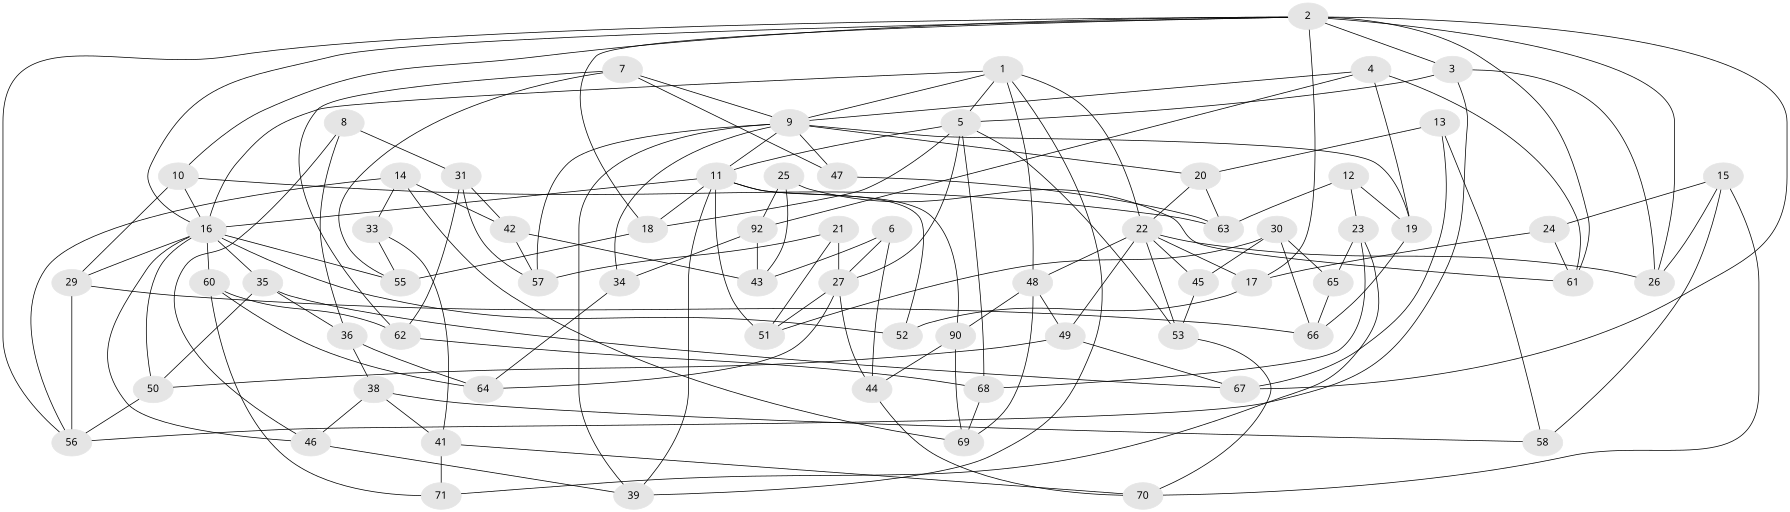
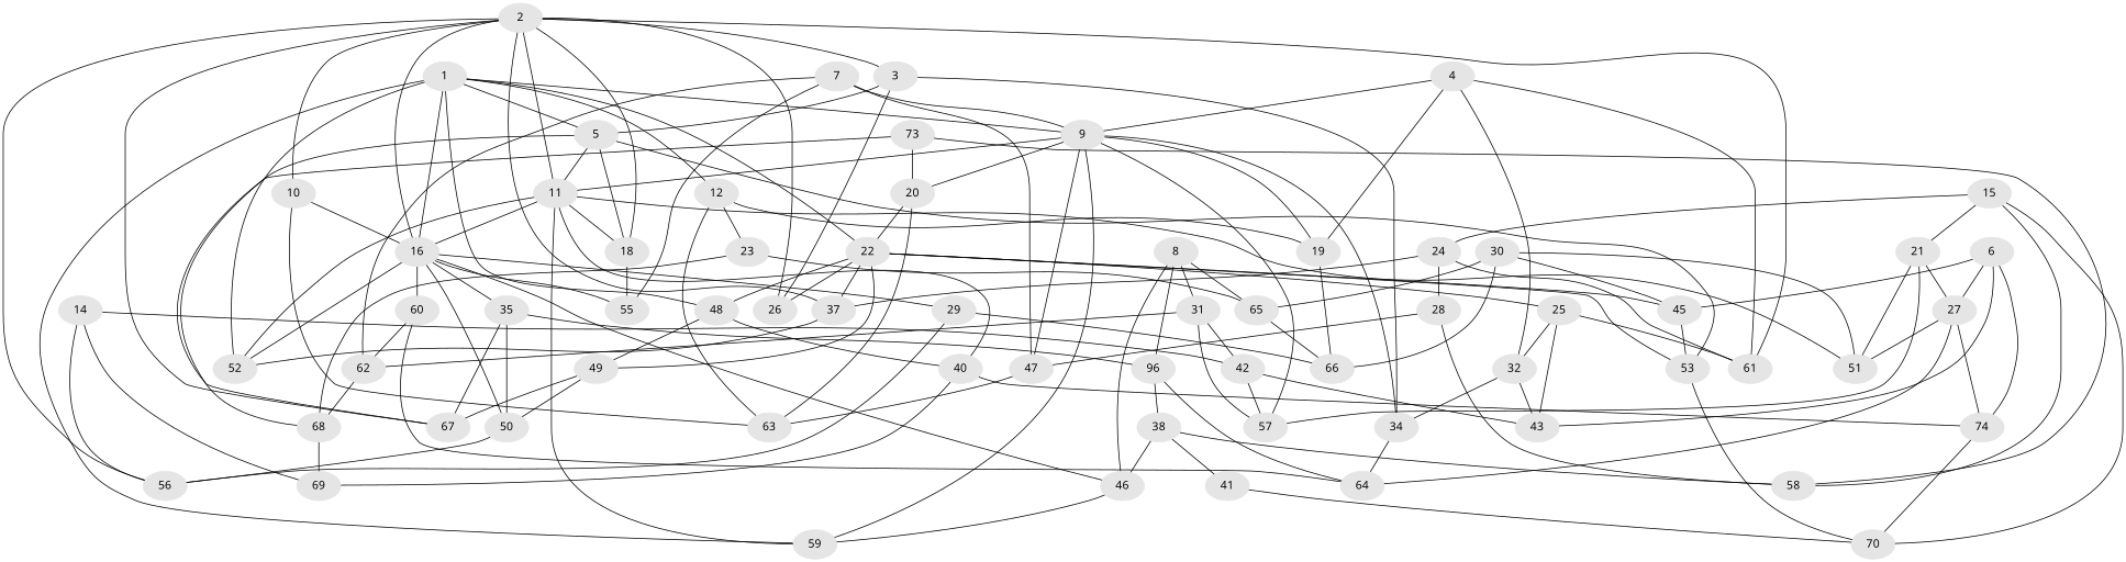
  graph {
    fontname="Noto Sans"
    node [color=gray90 fontname="Noto Sans" style=filled]
    edge [fontname="Noto Sans" weight=1.0]
    1
    5
    9
    12
    16
    22
    48
    52
-   59 [label=39]
+   59
    11
    18
    27
    53
    68
    34
    19
    47
    20
    57
    63
    23
    55
    46
    29
    35
    50
    60
    26
-   37 [label=17]
+   37
    45
    25
    49
-   40 [label=90]
+   40
    69
    2
    3
    10
    56
    61
    67
    51
    64
    4
-   32 [label=92]
+   32
    66
    43
-   44
+   44 [label=74]
    70
    6
    7
    62
    8
    31
-   36
+   36 [label=96]
    65
    42
    38
-   71
-   13
+   13 [label=73]
    58
    14
-   33
    41
    15
    21
    24
+   28
    30
    1 -- 5
    1 -- 9
+   1 -- 12
    1 -- 16
    1 -- 22
    1 -- 48
+   1 -- 52
    1 -- 59
    5 -- 11
    5 -- 18
-   5 -- 27 [weight=3.0]
    5 -- 53
    5 -- 68
    9 -- 59
    9 -- 11
    9 -- 34
    9 -- 19
    9 -- 47
    9 -- 20
    9 -- 57
    12 -- 19
    12 -- 63
    12 -- 23
    16 -- 52
    16 -- 55
    16 -- 46
    16 -- 29
    16 -- 35
    16 -- 50
    16 -- 60
    22 -- 48
    22 -- 53
    22 -- 26
    22 -- 37
    22 -- 45
+   22 -- 25
    22 -- 49
    48 -- 49
    48 -- 40
-   48 -- 69
    11 -- 16 [weight=2.0]
    11 -- 52
    11 -- 59
    11 -- 18
    11 -- 40
    11 -- 51
    18 -- 55
    27 -- 51
    27 -- 64
    27 -- 44
    53 -- 70
    68 -- 69
    34 -- 64
    19 -- 66
    47 -- 63
    20 -- 22
    20 -- 63
    23 -- 68
    23 -- 65
-   23 -- 71
    46 -- 59
    29 -- 56
    29 -- 66
    35 -- 50
    35 -- 67
    35 -- 36
    50 -- 56
    60 -- 64
    60 -- 62
-   60 -- 71
    37 -- 52
    45 -- 53
    25 -- 61
    25 -- 32
    25 -- 43
    49 -- 50
    49 -- 67
    40 -- 69
    40 -- 44
    2 -- 16
+   2 -- 11
    2 -- 18
    2 -- 26
    2 -- 37
    2 -- 3
    2 -- 10
    2 -- 56
    2 -- 61
    2 -- 67
    3 -- 5
-   3 -- 56
+   3 -- 34
    3 -- 26
    10 -- 16
    10 -- 63
-   10 -- 29
    4 -- 9
    4 -- 19
    4 -- 61
    4 -- 32
    32 -- 34
    32 -- 43
    44 -- 70
    6 -- 27
+   6 -- 45
    6 -- 43
    6 -- 44
    7 -- 9
    7 -- 47
    7 -- 55
    7 -- 62
    62 -- 68
    8 -- 46
    8 -- 31
    8 -- 36
+   8 -- 65
    31 -- 57
    31 -- 62
    31 -- 42
    36 -- 64
    36 -- 38
    65 -- 66
    42 -- 57
    42 -- 43
    38 -- 46
    38 -- 58
    38 -- 41
    13 -- 20
    13 -- 67
    13 -- 58
    14 -- 69
    14 -- 56
    14 -- 42
-   14 -- 33
-   33 -- 55
-   33 -- 41
    41 -- 70
-   41 -- 71
    15 -- 70
    15 -- 58
-   15 -- 26
+   15 -- 21
    15 -- 24
    21 -- 27
    21 -- 57
    21 -- 51
    24 -- 37
    24 -- 61
+   24 -- 28
+   28 -- 47
+   28 -- 58
    30 -- 45
    30 -- 51
    30 -- 66
    30 -- 65
  }
